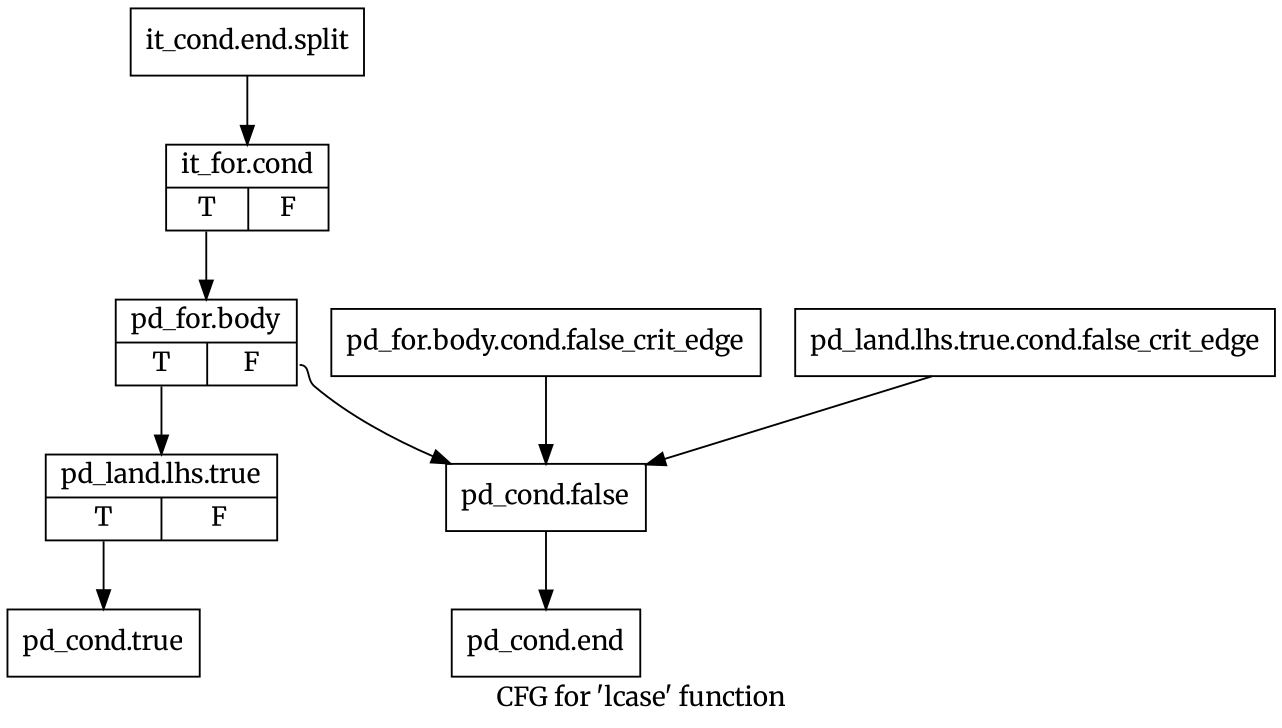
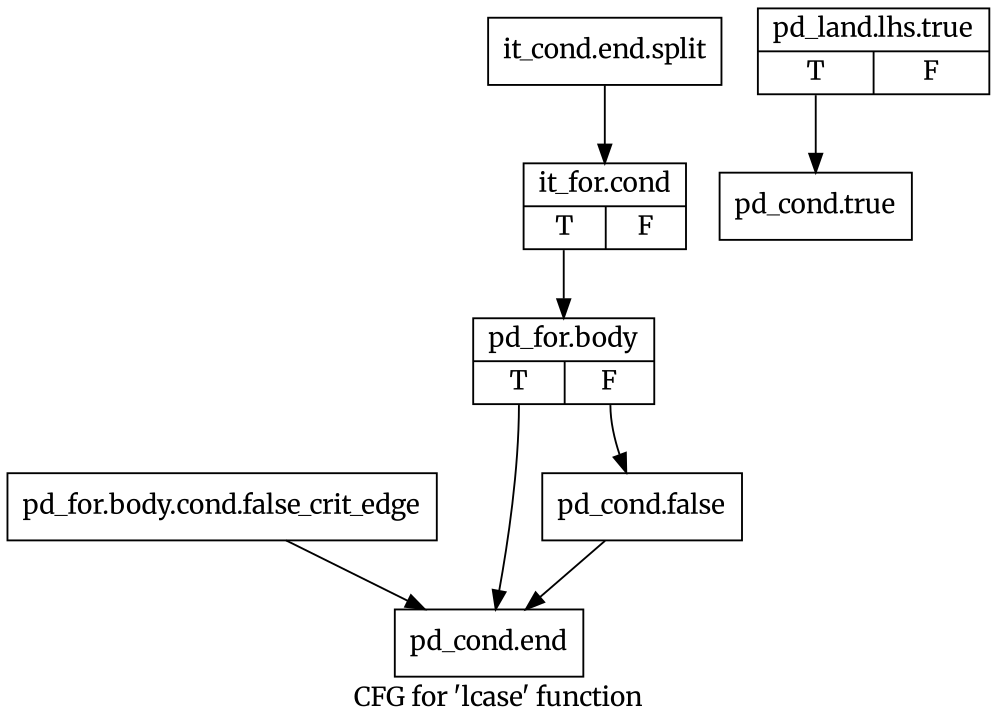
  digraph {
    fontname=Merriweather
    label="CFG for 'lcase' function"
    node [fontname=Merriweather shape=record]
    edge [fontname=Merriweather]
    n1 [label="{it_for.cond|{<s0>T|<s1>F}}"]
    n2 [label="{pd_for.body|{<s0>T|<s1>F}}"]
    n3 [label="{pd_land.lhs.true|{<s0>T|<s1>F}}"]
    n4 [label="{pd_cond.false}"]
    n5 [label="{pd_cond.true}"]
    n6 [label="{pd_for.body.cond.false_crit_edge}"]
-   n7 [label="{pd_land.lhs.true.cond.false_crit_edge}"]
    n8 [label="{pd_cond.end}"]
    n9 [label="{it_cond.end.split}"]
    n1 -> n2 [tailport=s0]
-   n2 -> n3 [tailport=s0]
+   n2 -> n8 [tailport=s0]
    n2 -> n4 [tailport=s1]
    n3 -> n5 [tailport=s0]
    n4 -> n8
-   n6 -> n4
-   n7 -> n4
+   n6 -> n8
    n9 -> n1
  }
